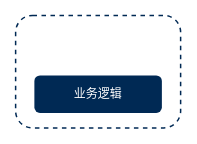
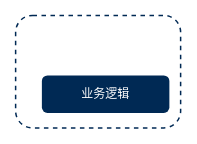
  <mxCell id="0" />
  <mxCell id="1" parent="0" />
  <mxCell id="2" value="" style="rounded=1;whiteSpace=wrap;html=1;strokeColor=#002954;dashed=1;strokeWidth=2;" vertex="1" parent="1"><mxGeometry x="20" y="20" width="220" height="150" as="geometry" /></mxCell>
- <mxCell id="3" value="&lt;font style=&quot;font-size: 16px;&quot;&gt;业务逻辑&lt;/font&gt;" style="rounded=1;whiteSpace=wrap;html=1;fillColor=#002954;strokeColor=none;fontColor=#FFFFFF;" vertex="1" parent="1"><mxGeometry x="45" y="100" width="170" height="50" as="geometry" /></mxCell>
+ <mxCell id="3" value="&lt;font style=&quot;font-size: 16px;&quot;&gt;业务逻辑&lt;/font&gt;" style="rounded=1;whiteSpace=wrap;html=1;fillColor=#002954;strokeColor=none;fontColor=#FFFFFF;" vertex="1" parent="1"><mxGeometry x="55" y="100" width="170" height="50" as="geometry" /></mxCell>
